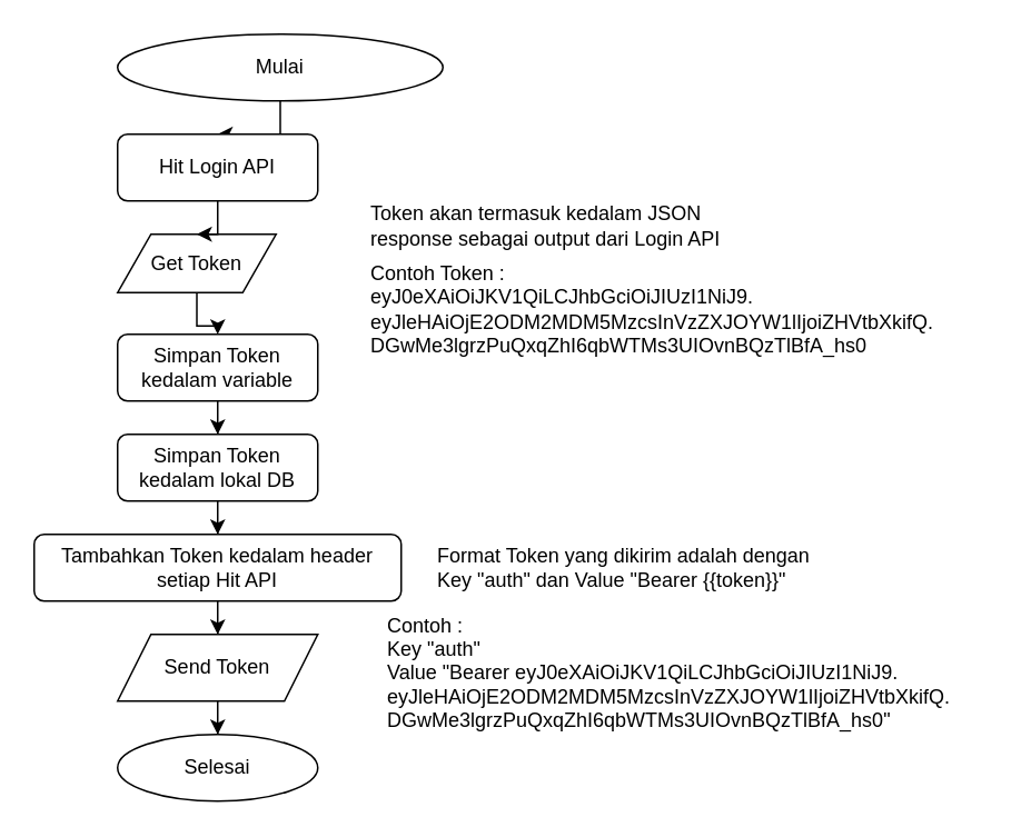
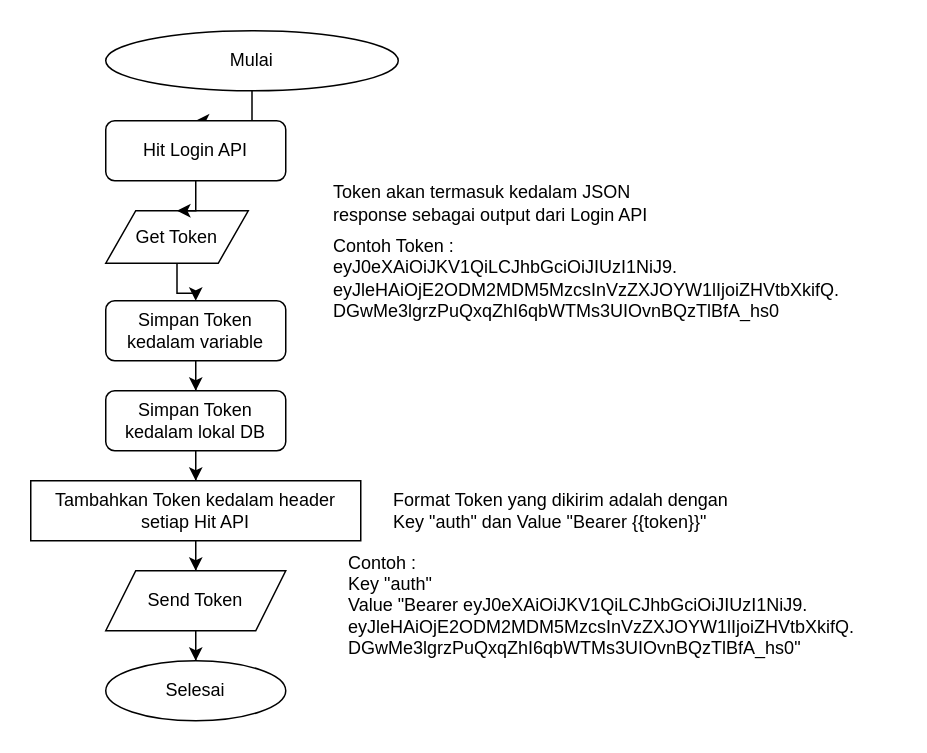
  <mxCell id="0" />
  <mxCell id="1" parent="0" />
  <mxCell id="2" style="edgeStyle=orthogonalEdgeStyle;rounded=0;orthogonalLoop=1;jettySize=auto;html=1;entryX=0.5;entryY=0;entryDx=0;entryDy=0;" edge="1" parent="1" source="3" target="7"><mxGeometry relative="1" as="geometry" /></mxCell>
  <mxCell id="3" value="Mulai" style="ellipse;whiteSpace=wrap;html=1;" vertex="1" parent="1"><mxGeometry x="70" y="20" width="195" height="40" as="geometry" /></mxCell>
  <mxCell id="4" style="edgeStyle=orthogonalEdgeStyle;rounded=0;orthogonalLoop=1;jettySize=auto;html=1;entryX=0.5;entryY=0;entryDx=0;entryDy=0;" edge="1" parent="1" source="5" target="9"><mxGeometry relative="1" as="geometry" /></mxCell>
  <mxCell id="5" value="Get Token" style="shape=parallelogram;perimeter=parallelogramPerimeter;whiteSpace=wrap;html=1;fixedSize=1;" vertex="1" parent="1"><mxGeometry x="70" y="140" width="95" height="35" as="geometry" /></mxCell>
  <mxCell id="6" style="edgeStyle=orthogonalEdgeStyle;rounded=0;orthogonalLoop=1;jettySize=auto;html=1;entryX=0.5;entryY=0;entryDx=0;entryDy=0;" edge="1" parent="1" source="7" target="5"><mxGeometry relative="1" as="geometry" /></mxCell>
  <mxCell id="7" value="Hit Login API" style="rounded=1;whiteSpace=wrap;html=1;" vertex="1" parent="1"><mxGeometry x="70" y="80" width="120" height="40" as="geometry" /></mxCell>
  <mxCell id="8" value="" style="edgeStyle=orthogonalEdgeStyle;rounded=0;orthogonalLoop=1;jettySize=auto;html=1;" edge="1" parent="1" source="9" target="14"><mxGeometry relative="1" as="geometry" /></mxCell>
  <mxCell id="9" value="Simpan Token kedalam variable" style="rounded=1;whiteSpace=wrap;html=1;" vertex="1" parent="1"><mxGeometry x="70" y="200" width="120" height="40" as="geometry" /></mxCell>
  <mxCell id="10" value="Token akan termasuk kedalam JSON response sebagai output dari Login API" style="text;html=1;strokeColor=none;fillColor=none;align=left;verticalAlign=middle;whiteSpace=wrap;rounded=0;" vertex="1" parent="1"><mxGeometry x="220" y="120" width="240" height="30" as="geometry" /></mxCell>
  <mxCell id="11" value="" style="edgeStyle=orthogonalEdgeStyle;rounded=0;orthogonalLoop=1;jettySize=auto;html=1;entryX=0.5;entryY=0;entryDx=0;entryDy=0;" edge="1" parent="1" source="12" target="18"><mxGeometry relative="1" as="geometry" /></mxCell>
- <mxCell id="12" value="Tambahkan Token kedalam header setiap Hit API" style="rounded=1;whiteSpace=wrap;html=1;" vertex="1" parent="1"><mxGeometry x="20" y="320" width="220" height="40" as="geometry" /></mxCell>
+ <mxCell id="12" value="Tambahkan Token kedalam header setiap Hit API" style="whiteSpace=wrap;html=1;rounded=0;" vertex="1" parent="1"><mxGeometry x="20" y="320" width="220" height="40" as="geometry" /></mxCell>
  <mxCell id="13" value="" style="edgeStyle=orthogonalEdgeStyle;rounded=0;orthogonalLoop=1;jettySize=auto;html=1;" edge="1" parent="1" source="14" target="12"><mxGeometry relative="1" as="geometry" /></mxCell>
  <mxCell id="14" value="Simpan Token kedalam lokal DB" style="rounded=1;whiteSpace=wrap;html=1;" vertex="1" parent="1"><mxGeometry x="70" y="260" width="120" height="40" as="geometry" /></mxCell>
  <mxCell id="15" value="Format Token yang dikirim adalah dengan Key &quot;auth&quot; dan Value &quot;Bearer {{token}}&quot;" style="text;html=1;strokeColor=none;fillColor=none;align=left;verticalAlign=middle;whiteSpace=wrap;rounded=0;" vertex="1" parent="1"><mxGeometry x="260" y="325" width="240" height="30" as="geometry" /></mxCell>
  <mxCell id="16" value="Selesai" style="ellipse;whiteSpace=wrap;html=1;" vertex="1" parent="1"><mxGeometry x="70" y="440" width="120" height="40" as="geometry" /></mxCell>
  <mxCell id="17" style="edgeStyle=orthogonalEdgeStyle;rounded=0;orthogonalLoop=1;jettySize=auto;html=1;entryX=0.5;entryY=0;entryDx=0;entryDy=0;" edge="1" parent="1" source="18" target="16"><mxGeometry relative="1" as="geometry" /></mxCell>
  <mxCell id="18" value="Send Token" style="shape=parallelogram;perimeter=parallelogramPerimeter;whiteSpace=wrap;html=1;fixedSize=1;" vertex="1" parent="1"><mxGeometry x="70" y="380" width="120" height="40" as="geometry" /></mxCell>
  <mxCell id="19" value="Contoh : &lt;br&gt;Key &quot;auth&quot; &lt;br&gt;Value &quot;Bearer eyJ0eXAiOiJKV1QiLCJhbGciOiJIUzI1NiJ9.&lt;br&gt;eyJleHAiOjE2ODM2MDM5MzcsInVzZXJOYW1lIjoiZHVtbXkifQ.&lt;br&gt;DGwMe3lgrzPuQxqZhI6qbWTMs3UIOvnBQzTlBfA_hs0&lt;span style=&quot;background-color: initial;&quot;&gt;&quot;&lt;/span&gt;" style="text;html=1;strokeColor=none;fillColor=none;align=left;verticalAlign=middle;whiteSpace=wrap;rounded=0;" vertex="1" parent="1"><mxGeometry x="230" y="360" width="366" height="85" as="geometry" /></mxCell>
  <mxCell id="20" value="Contoh Token :&amp;nbsp;&lt;br&gt;eyJ0eXAiOiJKV1QiLCJhbGciOiJIUzI1NiJ9.&lt;br style=&quot;border-color: var(--border-color);&quot;&gt;&lt;span style=&quot;&quot;&gt;eyJleHAiOjE2ODM2MDM5MzcsInVzZXJOYW1lIjoiZHVtbXkifQ.&lt;/span&gt;&lt;br style=&quot;border-color: var(--border-color);&quot;&gt;&lt;div style=&quot;&quot;&gt;&lt;span style=&quot;background-color: initial;&quot;&gt;DGwMe3lgrzPuQxqZhI6qbWTMs3UIOvnBQzTlBfA_hs0&lt;/span&gt;&lt;/div&gt;" style="text;html=1;strokeColor=none;fillColor=none;align=left;verticalAlign=middle;whiteSpace=wrap;rounded=0;" vertex="1" parent="1"><mxGeometry x="220" y="170" width="240" height="30" as="geometry" /></mxCell>
